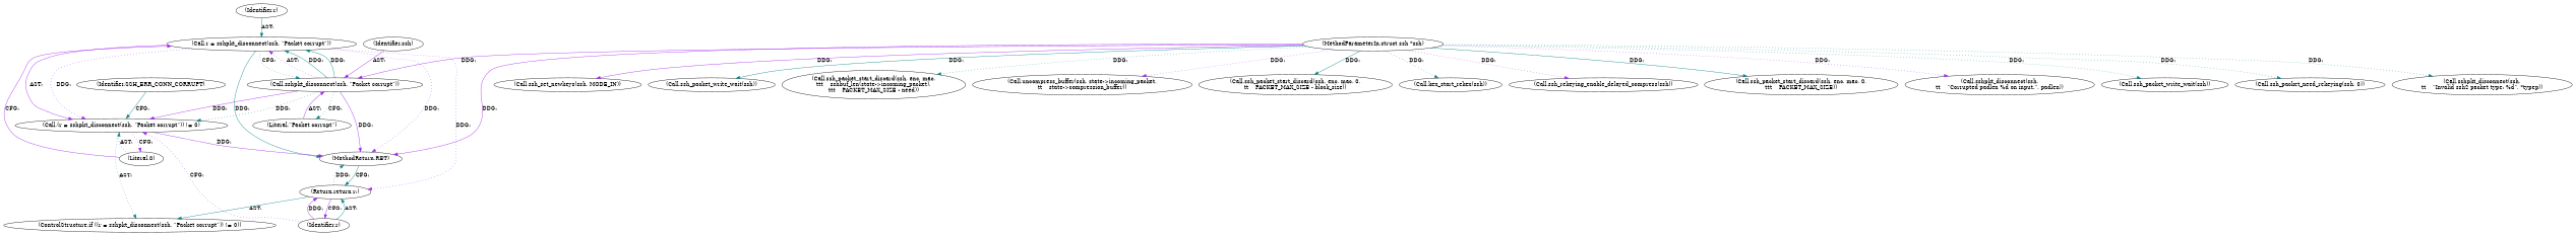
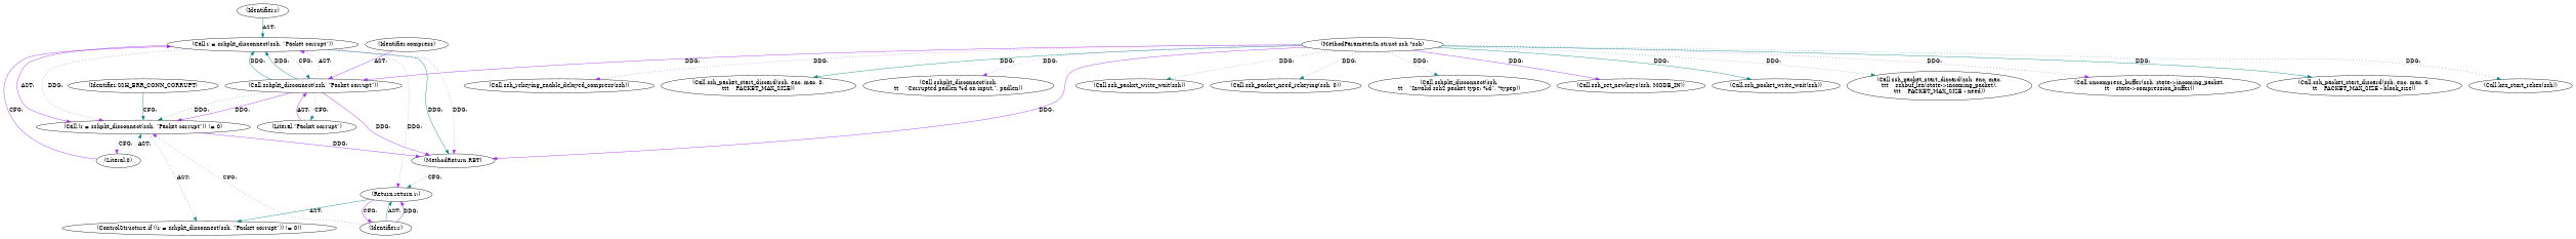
  digraph {
    edge [color=teal style=solid]
    n1 [label="(Call,r = sshpkt_disconnect(ssh, \"Packet corrupt\"))"]
    n2 [label="(Call,sshpkt_disconnect(ssh, \"Packet corrupt\"))"]
    n3 [label="(Call,(r = sshpkt_disconnect(ssh, \"Packet corrupt\")) != 0)"]
    n4 [label="(Return,return r;)"]
    n5 [label="(MethodReturn,RET)"]
    n6 [label="(Literal,\"Packet corrupt\")"]
    n7 [label="(Literal,0)"]
    n8 [label="(ControlStructure,if ((r = sshpkt_disconnect(ssh, \"Packet corrupt\")) != 0))"]
    n9 [label="(Identifier,r)"]
    n10 [label="(MethodParameterIn,struct ssh *ssh)"]
    n11 [label="(Call,uncompress_buffer(ssh, state->incoming_packet,\n\t\t    state->compression_buffer))"]
    n12 [label="(Call,ssh_packet_start_discard(ssh, enc, mac, 0,\n\t\t    PACKET_MAX_SIZE - block_size))"]
    n13 [label="(Call,kex_start_rekex(ssh))"]
    n14 [label="(Call,ssh_rekeying_enable_delayed_compress(ssh))"]
    n15 [label="(Call,ssh_packet_start_discard(ssh, enc, mac, 0,\n\t\t\t    PACKET_MAX_SIZE))"]
    n16 [label="(Call,sshpkt_disconnect(ssh,\n\t\t    \"Corrupted padlen %d on input.\", padlen))"]
    n17 [label="(Call,ssh_packet_write_wait(ssh))"]
    n18 [label="(Call,ssh_packet_need_rekeying(ssh, 0))"]
    n19 [label="(Call,sshpkt_disconnect(ssh,\n\t\t    \"Invalid ssh2 packet type: %d\", *typep))"]
    n20 [label="(Call,ssh_set_newkeys(ssh, MODE_IN))"]
    n21 [label="(Call,ssh_packet_write_wait(ssh))"]
    n22 [label="(Call,ssh_packet_start_discard(ssh, enc, mac,\n\t\t\t    sshbuf_len(state->incoming_packet),\n\t\t\t    PACKET_MAX_SIZE - need))"]
    n23 [label="(Identifier,r)"]
-   n24 [label="(Identifier,ssh)"]
+   n24 [label="(Identifier,compress)"]
    n25 [label="(Identifier,SSH_ERR_CONN_CORRUPT)"]
    n1 -> n2 [label="CFG: " style=dotted]
    n1 -> n3 [color=purple label="AST: "]
    n1 -> n3 [color=purple label="DDG: " style=dotted]
    n1 -> n4 [color=purple label="DDG: " style=dotted]
    n1 -> n5 [label="DDG: "]
    n1 -> n5 [color=purple label="DDG: " style=dotted]
    n2 -> n1 [color=purple label="AST: " style=dotted]
    n2 -> n1 [label="DDG: "]
    n2 -> n1 [label="DDG: "]
    n2 -> n3 [color=purple label="DDG: "]
    n2 -> n3 [label="DDG: " style=dotted]
    n2 -> n5 [color=purple label="DDG: "]
    n2 -> n6 [label="CFG: " style=dotted]
    n3 -> n5 [color=purple label="DDG: "]
    n3 -> n7 [color=purple label="CFG: " style=dotted]
    n3 -> n8 [label="AST: " style=dotted]
-   n4 -> n5 [label="DDG: " style=dotted]
    n4 -> n8 [label="AST: "]
    n4 -> n9 [color=purple label="CFG: "]
-   n5 -> n4 [label="CFG: "]
+   n5 -> n4 [label="CFG: " style=dotted]
    n6 -> n2 [color=purple label="AST: "]
    n7 -> n1 [color=purple label="CFG: "]
    n7 -> n3 [label="AST: " style=dotted]
    n9 -> n3 [color=purple label="CFG: " style=dotted]
    n9 -> n4 [label="AST: "]
    n9 -> n4 [color=purple label="DDG: "]
    n10 -> n2 [color=purple label="DDG: "]
    n10 -> n5 [color=purple label="DDG: "]
    n10 -> n11 [color=purple label="DDG: " style=dotted]
    n10 -> n12 [label="DDG: "]
    n10 -> n13 [label="DDG: " style=dotted]
    n10 -> n14 [color=purple label="DDG: " style=dotted]
    n10 -> n15 [label="DDG: "]
    n10 -> n16 [color=purple label="DDG: " style=dotted]
    n10 -> n17 [label="DDG: " style=dotted]
    n10 -> n18 [label="DDG: " style=dotted]
    n10 -> n19 [label="DDG: " style=dotted]
    n10 -> n20 [color=purple label="DDG: "]
    n10 -> n21 [label="DDG: "]
    n10 -> n22 [label="DDG: " style=dotted]
    n23 -> n1 [label="AST: "]
    n24 -> n2 [color=purple label="AST: "]
    n25 -> n3 [label="CFG: "]
  }
